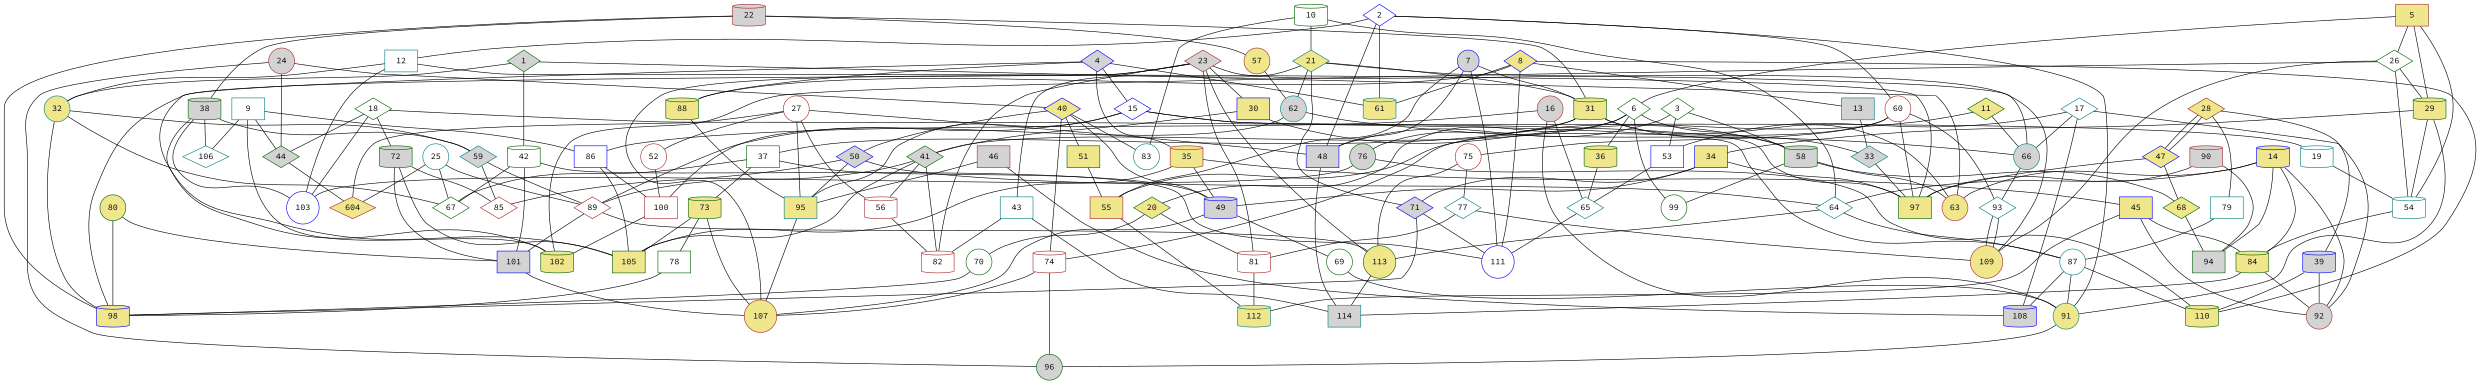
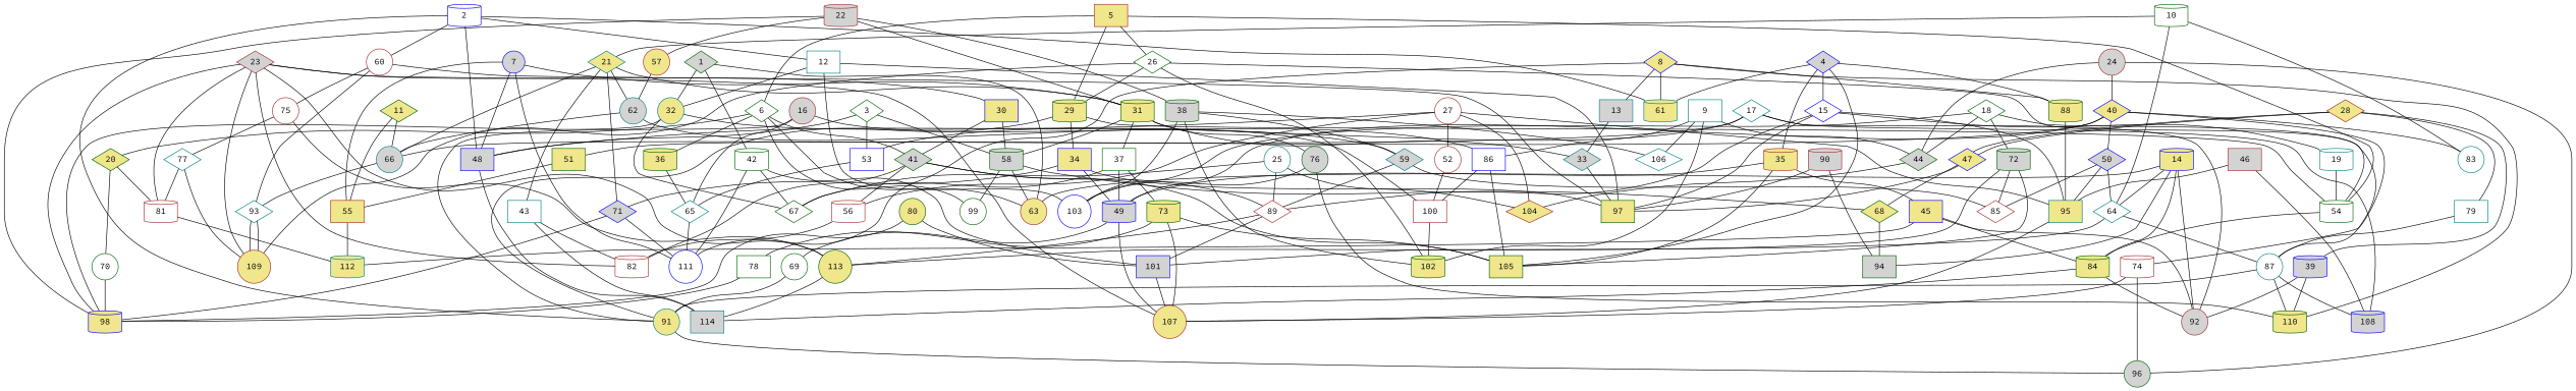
  graph {
    fontname="Source Code Pro"
    node [color=darkgreen fillcolor=white fontname="Source Code Pro" shape=diamond style=filled]
    edge [fontname="Source Code Pro"]
    1 [fillcolor=lightgrey]
    32 [color=teal fillcolor=khaki shape=circle]
    42 [shape=cylinder]
    63 [color=brown fillcolor=khaki shape=circle]
    98 [color=blue fillcolor=khaki shape=cylinder]
    67
    59 [color=teal fillcolor=lightgrey]
    111 [color=blue shape=circle]
    101 [color=blue fillcolor=lightgrey shape=box]
-   2 [color=blue]
+   2 [color=blue shape=cylinder]
    12 [color=teal shape=box]
    48 [color=blue fillcolor=lightgrey shape=box]
    60 [color=brown shape=circle]
    61 [color=teal fillcolor=khaki shape=cylinder]
    91 [color=teal fillcolor=khaki shape=circle]
    97 [fillcolor=khaki shape=box]
    103 [color=blue shape=circle]
    114 [color=teal fillcolor=lightgrey shape=box]
    74 [color=brown shape=cylinder]
    75 [color=brown shape=circle]
    93 [color=teal]
    96 [fillcolor=lightgrey shape=circle]
    3
    53 [color=blue shape=box]
    58 [fillcolor=lightgrey shape=cylinder]
    65 [color=teal]
    99 [shape=circle]
    68 [fillcolor=khaki]
    4 [color=blue fillcolor=lightgrey]
    15 [color=blue]
    35 [color=brown fillcolor=khaki shape=cylinder]
    88 [fillcolor=khaki shape=cylinder]
    105 [fillcolor=khaki shape=box]
    19 [color=teal shape=cylinder]
    89 [color=brown]
    95 [color=teal fillcolor=khaki shape=box]
    49 [color=blue fillcolor=lightgrey shape=cylinder]
    45 [color=blue fillcolor=khaki shape=box]
    5 [color=brown fillcolor=khaki shape=box]
    6
    26
    29 [fillcolor=khaki shape=cylinder]
-   54 [color=teal shape=cylinder]
+   54 [shape=cylinder]
    20 [fillcolor=khaki]
    36 [fillcolor=khaki shape=cylinder]
    41 [fillcolor=lightgrey]
    102 [fillcolor=khaki shape=cylinder]
    109 [color=brown fillcolor=khaki shape=circle]
    34 [color=blue fillcolor=khaki shape=box]
    84 [fillcolor=khaki shape=cylinder]
    70 [shape=circle]
    81 [color=brown shape=cylinder]
    82 [color=brown shape=cylinder]
    56 [color=brown shape=cylinder]
    7 [color=blue fillcolor=lightgrey shape=circle]
    31 [fillcolor=khaki shape=cylinder]
    55 [color=brown fillcolor=khaki shape=box]
    33 [color=teal fillcolor=lightgrey]
    37 [shape=box]
    76 [fillcolor=lightgrey shape=circle]
    112 [color=teal fillcolor=khaki shape=cylinder]
    8 [color=blue fillcolor=khaki]
    13 [color=teal fillcolor=lightgrey shape=box]
    110 [fillcolor=khaki shape=cylinder]
    9 [color=teal shape=box]
    44 [fillcolor=lightgrey]
    86 [color=blue shape=box]
    106 [color=teal]
-   104 [color=brown fillcolor=khaki label=604]
+   104 [color=brown fillcolor=khaki]
    100 [color=brown shape=box]
    10 [shape=cylinder]
    21 [color=teal fillcolor=khaki]
    64 [color=teal]
    83 [color=teal shape=circle]
    66 [color=teal fillcolor=lightgrey shape=circle]
    43 [color=teal shape=box]
    62 [color=teal fillcolor=lightgrey shape=circle]
    71 [color=blue fillcolor=lightgrey]
    87 [color=teal shape=circle]
    113 [fillcolor=khaki shape=circle]
    11 [fillcolor=khaki]
    14 [color=blue fillcolor=khaki shape=cylinder]
    92 [color=brown fillcolor=lightgrey shape=circle]
    94 [fillcolor=lightgrey shape=box]
    107 [color=brown fillcolor=khaki shape=circle]
    16 [color=brown fillcolor=lightgrey shape=circle]
    17 [color=teal]
    108 [color=blue fillcolor=lightgrey shape=cylinder]
    18
    72 [fillcolor=lightgrey shape=cylinder]
    85 [color=brown]
    22 [color=brown fillcolor=lightgrey shape=cylinder]
    38 [fillcolor=lightgrey shape=cylinder]
    57 [color=brown fillcolor=khaki shape=circle]
    23 [color=brown fillcolor=lightgrey]
    30 [color=blue fillcolor=khaki shape=box]
    24 [color=brown fillcolor=lightgrey shape=circle]
    40 [color=blue fillcolor=khaki]
    50 [color=blue fillcolor=lightgrey]
    51 [fillcolor=khaki shape=box]
    25 [color=teal shape=circle]
    27 [color=brown shape=circle]
    52 [color=brown shape=circle]
    28 [color=brown fillcolor=khaki]
    39 [color=blue fillcolor=lightgrey shape=cylinder]
    47 [color=blue fillcolor=khaki]
    79 [color=teal shape=box]
    73 [fillcolor=khaki shape=cylinder]
    69 [shape=circle]
    78 [shape=box]
    46 [color=brown fillcolor=lightgrey shape=box]
    77 [color=teal]
    80 [fillcolor=khaki shape=circle]
    90 [color=brown fillcolor=lightgrey shape=cylinder]
    1 -- 32
    1 -- 42
    1 -- 63
    32 -- 98
    32 -- 67
    32 -- 59
    42 -- 67
    42 -- 111
    42 -- 101
    59 -- 89
    59 -- 85
    101 -- 107
    2 -- 12
    2 -- 48
    2 -- 60
    2 -- 61
    2 -- 91
    12 -- 32
    12 -- 97
    12 -- 103
    48 -- 114
    60 -- 97
-   60 -- 74
    60 -- 75
    60 -- 93
    91 -- 96
    74 -- 96
    74 -- 107
    75 -- 113
    75 -- 77
    93 -- 109
    93 -- 109
    3 -- 48
    3 -- 53
    3 -- 58
    53 -- 65
    58 -- 63
    58 -- 99
    58 -- 68
    65 -- 111
    68 -- 94
    4 -- 61
    4 -- 15
    4 -- 35
    4 -- 88
    4 -- 105
    15 -- 97
    15 -- 19
    15 -- 89
    15 -- 95
    35 -- 105
    35 -- 49
    35 -- 45
    88 -- 95
    19 -- 54
    89 -- 101
    89 -- 113
    95 -- 107
    49 -- 107
    49 -- 69
    45 -- 84
    45 -- 112
    45 -- 92
    5 -- 6
    5 -- 26
    5 -- 29
    5 -- 54
    6 -- 63
    6 -- 99
    6 -- 20
    6 -- 36
    6 -- 41
    26 -- 29
    26 -- 54
    26 -- 102
    26 -- 109
    29 -- 91
    29 -- 54
    29 -- 34
    54 -- 84
    20 -- 70
    20 -- 81
    36 -- 65
    41 -- 105
    41 -- 89
    41 -- 82
    41 -- 56
    34 -- 97
    34 -- 49
    34 -- 71
    84 -- 114
    84 -- 92
    70 -- 98
    81 -- 112
    56 -- 82
    7 -- 111
    7 -- 48
    7 -- 31
    7 -- 55
    31 -- 58
    31 -- 33
    31 -- 37
    31 -- 76
    55 -- 112
    33 -- 97
    37 -- 67
    37 -- 49
    37 -- 73
    76 -- 103
    76 -- 110
    8 -- 111
    8 -- 61
    8 -- 88
    8 -- 13
    8 -- 110
    13 -- 33
    9 -- 102
    9 -- 44
    9 -- 86
    9 -- 106
    44 -- 104
    86 -- 105
    86 -- 100
    100 -- 102
    10 -- 21
    10 -- 64
    10 -- 83
    21 -- 31
    21 -- 66
    21 -- 43
    21 -- 62
    21 -- 71
    64 -- 87
    64 -- 113
    66 -- 93
    43 -- 114
    43 -- 82
    62 -- 100
    62 -- 66
    71 -- 98
    71 -- 111
    87 -- 91
    87 -- 110
    87 -- 108
    113 -- 114
    11 -- 55
    11 -- 66
    14 -- 63
    14 -- 84
    14 -- 64
    14 -- 92
    14 -- 94
    16 -- 91
    16 -- 65
    16 -- 86
    17 -- 53
    17 -- 66
    17 -- 92
    17 -- 108
    18 -- 103
    18 -- 44
    18 -- 87
    18 -- 72
    72 -- 101
    72 -- 105
    72 -- 85
    22 -- 98
    22 -- 31
    22 -- 38
    22 -- 57
    38 -- 59
    38 -- 103
    38 -- 102
    38 -- 106
    57 -- 62
    23 -- 98
    23 -- 109
    23 -- 81
    23 -- 82
    23 -- 113
    23 -- 107
    23 -- 30
    30 -- 58
    30 -- 41
    24 -- 96
    24 -- 44
    24 -- 40
    40 -- 74
    40 -- 49
    40 -- 83
    40 -- 50
    40 -- 51
    50 -- 95
    50 -- 64
    50 -- 85
    51 -- 55
    25 -- 67
    25 -- 89
    25 -- 104
    27 -- 48
    27 -- 95
    27 -- 56
    27 -- 104
    27 -- 52
    52 -- 100
    28 -- 39
    28 -- 47
    28 -- 47
    28 -- 79
    39 -- 110
    39 -- 92
    47 -- 97
    47 -- 68
    79 -- 87
    73 -- 105
    73 -- 107
    73 -- 78
    69 -- 91
    78 -- 98
    46 -- 95
    46 -- 108
    77 -- 109
    77 -- 81
    80 -- 98
    80 -- 101
    90 -- 97
    90 -- 94
  }
